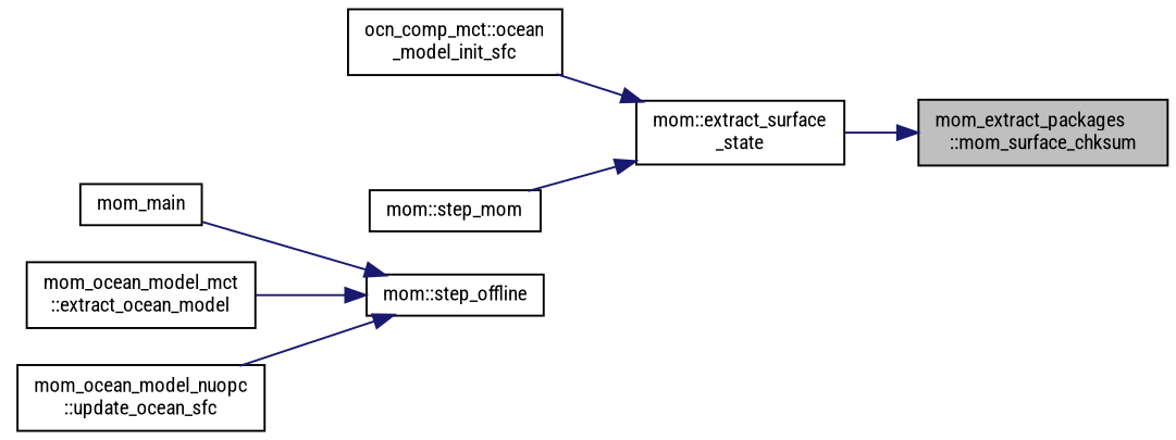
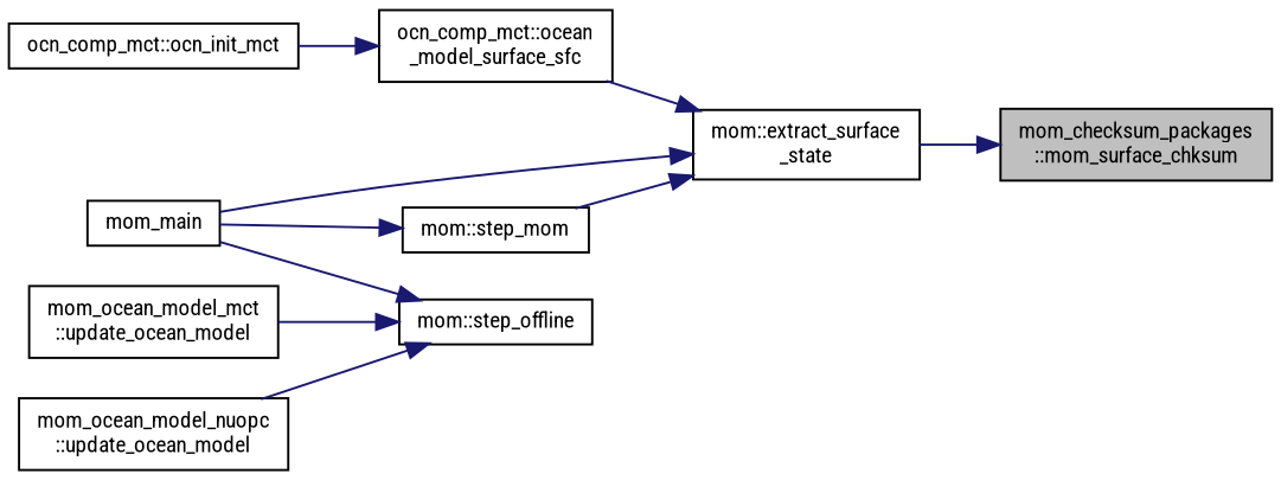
  digraph {
    fontname="Roboto Condensed"
    rankdir=RL
    node [color=black fillcolor=white fontname="Roboto Condensed" fontsize=10 shape=record style=filled]
    edge [color=midnightblue dir=back fontname="Roboto Condensed" fontsize=10 labelfontname=Helvetica labelfontsize=10 style=solid]
-   n1 [fillcolor=grey75 fontcolor=black height=0.2 label="mom_extract_packages\l::mom_surface_chksum" width=0.4]
+   n1 [fillcolor=grey75 fontcolor=black height=0.2 label="mom_checksum_packages\l::mom_surface_chksum" width=0.4]
    n2 [height=0.2 label="mom::extract_surface\l_state" width=0.4]
    n3 [height=0.2 label=mom_main width=0.4]
-   n4 [height=0.2 label="ocn_comp_mct::ocean\l_model_init_sfc" width=0.4]
+   n4 [height=0.2 label="ocn_comp_mct::ocean\l_model_surface_sfc" width=0.4]
    n5 [height=0.2 label="mom::step_mom" width=0.4]
+   n6 [height=0.2 label="ocn_comp_mct::ocn_init_mct" width=0.4]
    n7 [height=0.2 label="mom::step_offline" width=0.4]
-   n8 [height=0.2 label="mom_ocean_model_mct\l::extract_ocean_model" width=0.4]
-   n9 [height=0.2 label="mom_ocean_model_nuopc\l::update_ocean_sfc" width=0.4]
+   n8 [height=0.2 label="mom_ocean_model_mct\l::update_ocean_model" width=0.4]
+   n9 [height=0.2 label="mom_ocean_model_nuopc\l::update_ocean_model" width=0.4]
    n1 -> n2
+   n2 -> n3
    n2 -> n4
    n2 -> n5
+   n4 -> n6
+   n5 -> n3
    n7 -> n3
    n7 -> n8
    n7 -> n9
  }
